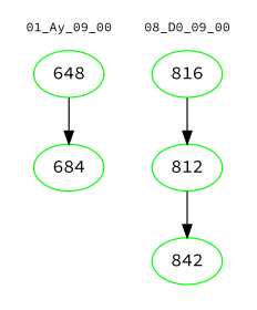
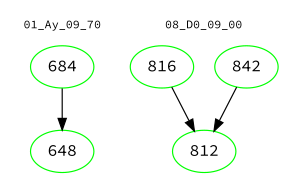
  digraph {
    fontname="Source Code Pro"
    node [color=green fontname="Source Code Pro"]
    edge [color=black fontname="Source Code Pro"]
    n1 [label=684]
    n2 [label=648]
    n3 [label=812]
    n4 [label=842]
    n5 [label=816]
    subgraph cluster_1 {
      color=white
      fontsize=10
-     label="01_Ay_09_00"
+     label="01_Ay_09_70"
      n1
      n2
    }
    subgraph cluster_2 {
      color=white
      fontsize=10
      label="08_D0_09_00"
      n3
      n4
      n5
    }
-   n2 -> n1
-   n3 -> n4
+   n1 -> n2
+   n4 -> n3
    n5 -> n3
  }
